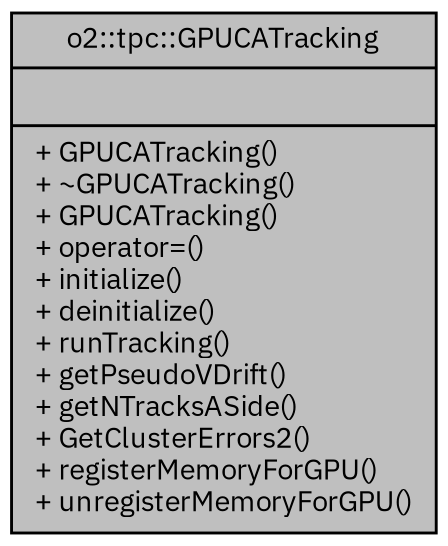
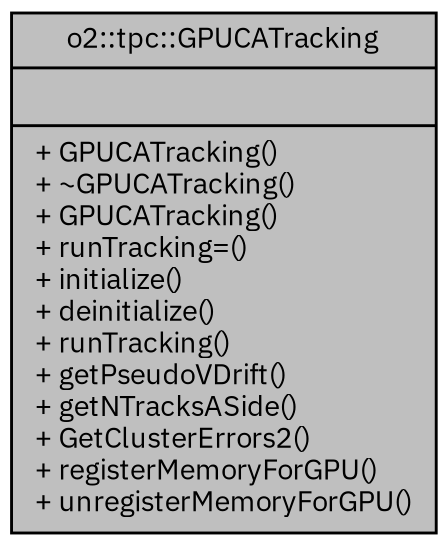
  digraph {
    fontname="IBM Plex Sans"
-   n1 [color=black fillcolor=grey75 fontcolor=black fontname="IBM Plex Sans" fontsize=10 height=0.2 label="{o2::tpc::GPUCATracking\n||+ GPUCATracking()\l+ ~GPUCATracking()\l+ GPUCATracking()\l+ operator=()\l+ initialize()\l+ deinitialize()\l+ runTracking()\l+ getPseudoVDrift()\l+ getNTracksASide()\l+ GetClusterErrors2()\l+ registerMemoryForGPU()\l+ unregisterMemoryForGPU()\l}" shape=record style=filled width=0.4]
+   n1 [color=black fillcolor=grey75 fontcolor=black fontname="IBM Plex Sans" fontsize=10 height=0.2 label="{o2::tpc::GPUCATracking\n||+ GPUCATracking()\l+ ~GPUCATracking()\l+ GPUCATracking()\l+ runTracking=()\l+ initialize()\l+ deinitialize()\l+ runTracking()\l+ getPseudoVDrift()\l+ getNTracksASide()\l+ GetClusterErrors2()\l+ registerMemoryForGPU()\l+ unregisterMemoryForGPU()\l}" shape=record style=filled width=0.4]
  }
